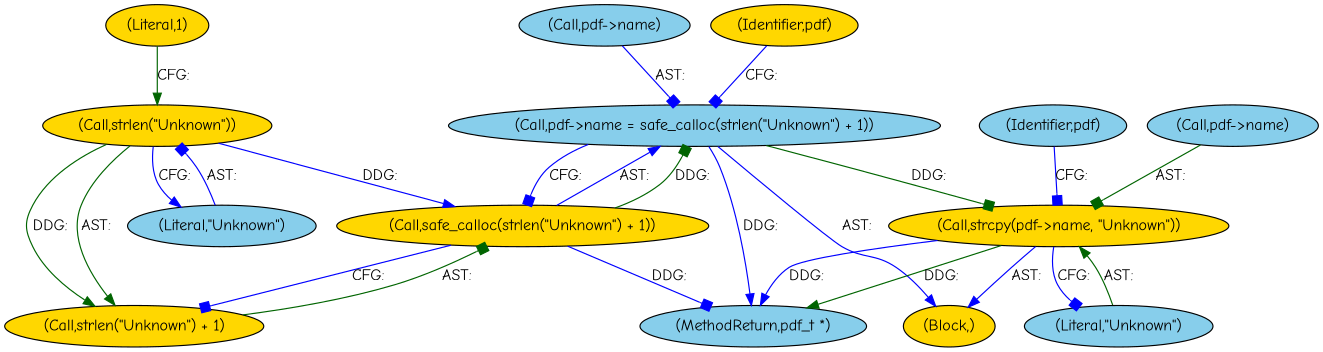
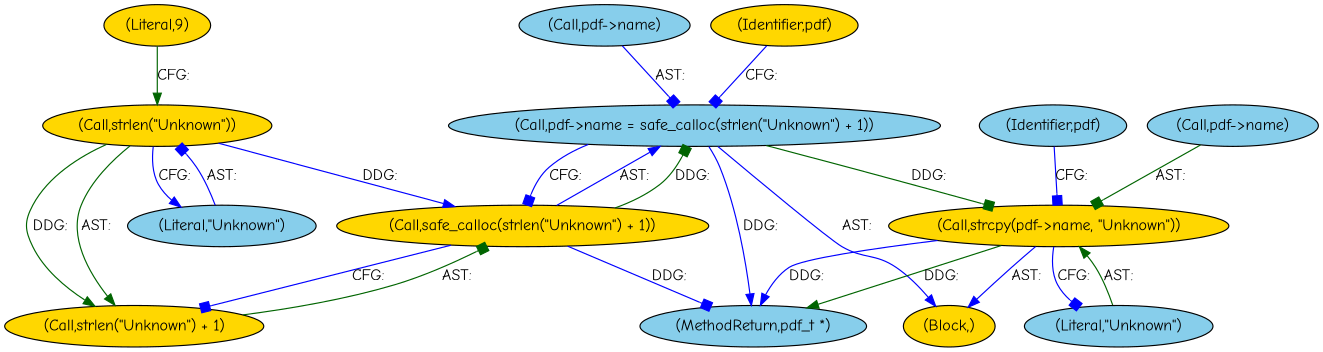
  digraph {
    fontname="Comic Neue"
    node [style=filled fillcolor=skyblue fontname="Comic Neue"]
    edge [color=blue arrowhead=box fontname="Comic Neue"]
    n1 [label="(Call,pdf->name = safe_calloc(strlen(\"Unknown\") + 1))"]
    n2 [label="(Call,safe_calloc(strlen(\"Unknown\") + 1))" fillcolor=gold]
    n3 [label="(Call,strcpy(pdf->name, \"Unknown\"))" fillcolor=gold]
    n4 [label="(Block,)" fillcolor=gold]
    n5 [label="(MethodReturn,pdf_t *)"]
    n6 [label="(Call,strlen(\"Unknown\") + 1)" fillcolor=gold]
    n7 [label="(Call,strlen(\"Unknown\"))" fillcolor=gold]
    n8 [label="(Literal,\"Unknown\")"]
    n9 [label="(Literal,\"Unknown\")"]
    n10 [label="(Identifier,pdf)"]
    n11 [label="(Call,pdf->name)"]
    n12 [label="(Call,pdf->name)"]
-   n13 [label="(Literal,1)" fillcolor=gold]
+   n13 [label="(Literal,9)" fillcolor=gold]
    n14 [label="(Identifier,pdf)" fillcolor=gold]
    n1 -> n2 [label="CFG: "]
    n1 -> n3 [label="DDG: " color=darkgreen]
    n1 -> n4 [label="AST: " arrowhead=normal]
    n1 -> n5 [label="DDG: " arrowhead=normal]
    n2 -> n1 [label="AST: " arrowhead=normal]
    n2 -> n1 [label="DDG: " color=darkgreen]
    n2 -> n5 [label="DDG: "]
    n2 -> n6 [label="CFG: "]
    n3 -> n4 [label="AST: " arrowhead=normal]
    n3 -> n5 [label="DDG: " arrowhead=normal]
    n3 -> n5 [label="DDG: " color=darkgreen arrowhead=normal]
    n3 -> n9 [label="CFG: "]
    n6 -> n2 [label="AST: " color=darkgreen]
    n7 -> n2 [label="DDG: " arrowhead=normal]
    n7 -> n6 [label="AST: " color=darkgreen arrowhead=normal]
    n7 -> n6 [label="DDG: " color=darkgreen arrowhead=normal]
    n7 -> n8 [label="CFG: " arrowhead=normal]
    n8 -> n7 [label="AST: "]
    n9 -> n3 [label="AST: " color=darkgreen arrowhead=normal]
    n10 -> n3 [label="CFG: "]
    n11 -> n3 [label="AST: " color=darkgreen]
    n12 -> n1 [label="AST: "]
    n13 -> n7 [label="CFG: " color=darkgreen arrowhead=normal]
    n14 -> n1 [label="CFG: "]
  }
